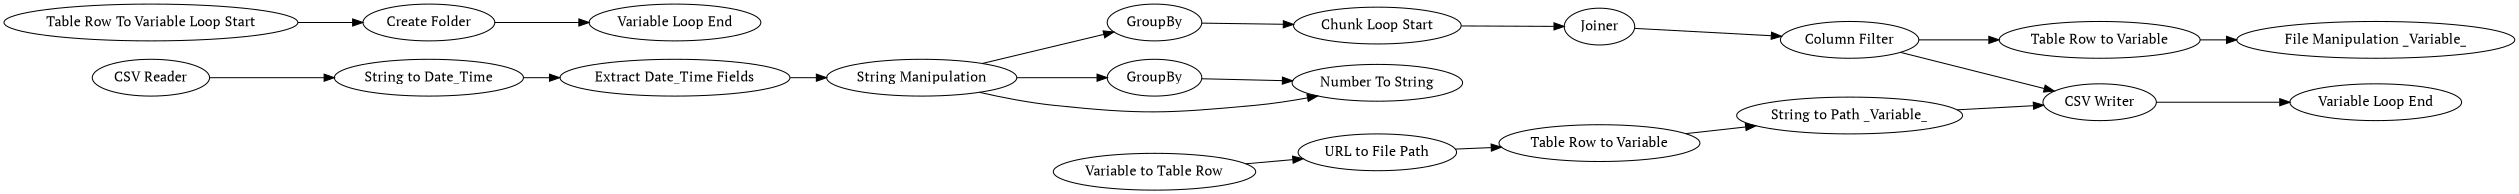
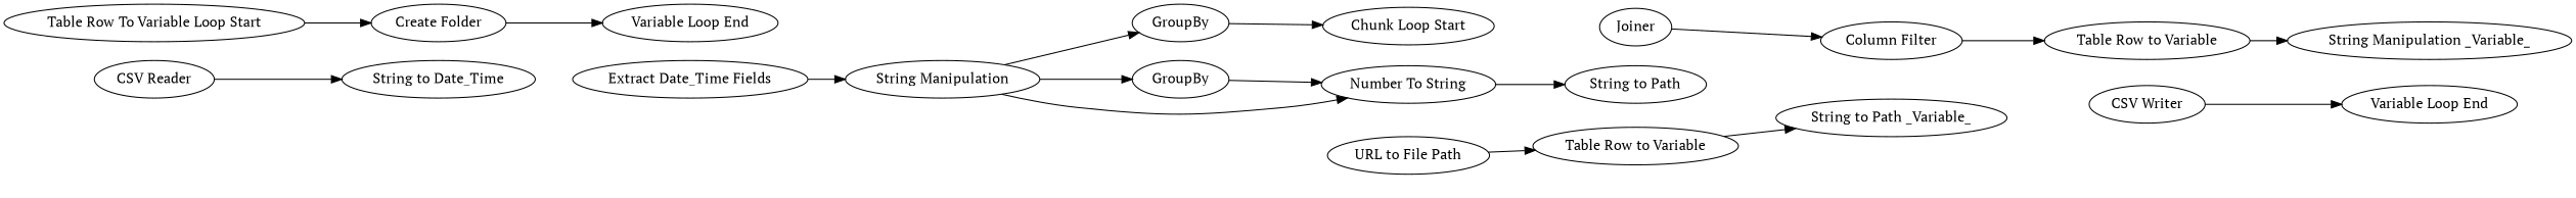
  digraph {
    fontname="PT Serif"
    rankdir=LR
    node [fontname="PT Serif"]
    edge [fontname="PT Serif"]
    n1 [label="CSV Reader"]
    n2 [label="String to Date_Time"]
    n3 [label="Extract Date_Time Fields"]
    n4 [label="String Manipulation"]
    n5 [label=GroupBy]
    n6 [label=GroupBy]
    n7 [label="Number To String"]
    n8 [label="Chunk Loop Start"]
    n9 [label=Joiner]
    n10 [label="Column Filter"]
    n11 [label="Table Row to Variable"]
    n12 [label="CSV Writer"]
-   n13 [label="File Manipulation _Variable_"]
+   n13 [label="String Manipulation _Variable_"]
    n14 [label="Variable Loop End"]
+   n15 [label="String to Path"]
    n16 [label="Table Row To Variable Loop Start"]
    n17 [label="Create Folder"]
    n18 [label="Variable Loop End"]
-   n19 [label="Variable to Table Row"]
    n20 [label="URL to File Path"]
    n21 [label="Table Row to Variable"]
    n22 [label="String to Path _Variable_"]
    n1 -> n2
-   n2 -> n3
    n3 -> n4
    n4 -> n5
    n4 -> n6
    n4 -> n7
    n5 -> n8
    n6 -> n7
-   n8 -> n9
+   n7 -> n15
    n9 -> n10
    n10 -> n11
-   n10 -> n12
    n11 -> n13
    n12 -> n14
    n16 -> n17
    n17 -> n18
-   n19 -> n20
    n20 -> n21
    n21 -> n22
-   n22 -> n12
  }
